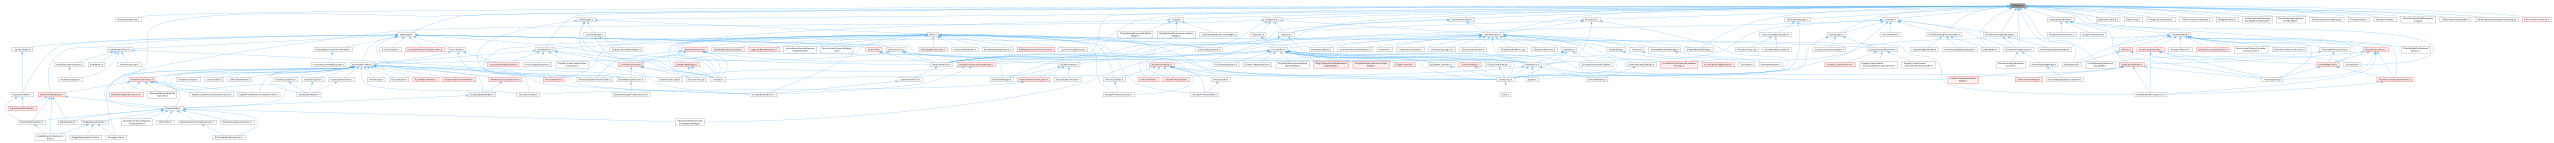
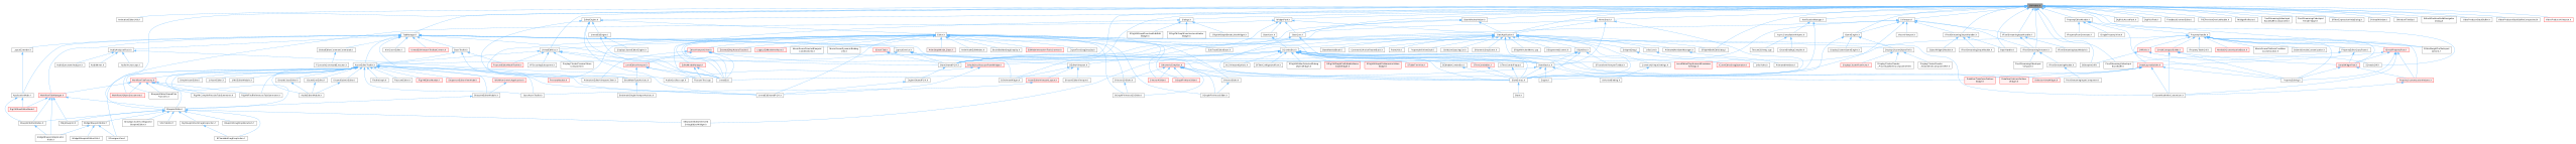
  digraph {
    fontname="Liberation Sans"
    node [color=grey40 fillcolor=white fontname="Liberation Sans" fontsize=10 shape=box style=filled]
    edge [color=steelblue1 dir=back fontname="Liberation Sans" fontsize=10 labelfontname=Helvetica labelfontsize=10 style=solid]
    n1 [color=gray40 fillcolor=grey60 fontcolor=black height=0.2 label="SWindow.h" width=0.4]
    n2 [height=0.2 label="AnimationEditorUtils.h" width=0.4]
    n3 [height=0.2 label="BlueprintEditor.h" width=0.4]
    n4 [height=0.2 label="Dialogs.h" width=0.4]
    n5 [height=0.2 label="DlgPickAssetPath.h" width=0.4]
    n6 [height=0.2 label="DlgPickPath.h" width=0.4]
    n7 [height=0.2 label="EditorEngine.h" width=0.4]
    n8 [height=0.2 label="SSkeletonWidget.h" width=0.4]
    n9 [height=0.2 label="UnrealEdMisc.h" width=0.4]
    n10 [height=0.2 label="FeedbackContextEditor.h" width=0.4]
    n11 [height=0.2 label="GameEngine.h" width=0.4]
    n12 [height=0.2 label="IPIEPreviewDeviceModule.h" width=0.4]
    n13 [height=0.2 label="IPixelStreaming2InputHandler.h" width=0.4]
    n14 [height=0.2 label="InputHandler.h" width=0.4]
    n15 [height=0.2 label="IPixelStreamingInputHandler.h" width=0.4]
    n16 [height=0.2 label="IPixelStreamingStreamer.h" width=0.4]
    n17 [height=0.2 label="IWidgetReflector.h" width=0.4]
    n18 [height=0.2 label="MenuStack.h" width=0.4]
    n19 [height=0.2 label="SlateApplication.h" width=0.4]
    n20 [height=0.2 label="SlateSharedPCH.h" width=0.4]
    n21 [height=0.2 label="SRigVMBulkEditDialog.h" width=0.4]
    n22 [height=0.2 label="NotificationManager.h" width=0.4]
    n23 [height=0.2 label="PixelStreamingVideoInput\lBackBuffer.h" width=0.4]
    n24 [height=0.2 label="PixelStreamingVideoInput\lBackBufferComposited.h" width=0.4]
    n25 [height=0.2 label="PixelStreamingVideoInput\lRenderTarget.h" width=0.4]
    n26 [height=0.2 label="PropertyEditorModule.h" width=0.4]
    n27 [height=0.2 label="SBlueprintDiff.h" width=0.4]
    n28 [height=0.2 label="SDetailsDiff.h" width=0.4]
    n29 [height=0.2 label="SSkinWeightProfileImport\lOptions.h" width=0.4]
    n30 [height=0.2 label="SFilterExpressionHelpDialog.h" width=0.4]
    n31 [height=0.2 label="SViewport.h" width=0.4]
    n32 [height=0.2 label="SVirtualWindow.h" width=0.4]
    n33 [height=0.2 label="SWindowTitleBar.h" width=0.4]
    n34 [height=0.2 label="SWorldPartitionBuildNavigation\lDialog.h" width=0.4]
    n35 [height=0.2 label="SlateCore.h" width=0.4]
    n36 [height=0.2 label="SlateWindowHelper.h" width=0.4]
    n37 [height=0.2 label="TabManager.h" width=0.4]
    n38 [height=0.2 label="VideoProducerBackBuffer.h" width=0.4]
    n39 [height=0.2 label="VideoProducerBackBufferComposited.h" width=0.4]
    n40 [color=red height=0.2 label="VideoProducerViewport.h" width=0.4]
    n41 [height=0.2 label="WidgetPath.h" width=0.4]
    n42 [height=0.2 label="BPVariableDragDropAction.h" width=0.4]
    n43 [height=0.2 label="BlueprintDragDropMenuItem.h" width=0.4]
    n44 [height=0.2 label="BlueprintEditorModes.h" width=0.4]
    n45 [height=0.2 label="IDisplayClusterConfigurator\lBlueprintEditor.h" width=0.4]
    n46 [height=0.2 label="MyBlueprintItemDragDropAction.h" width=0.4]
    n47 [height=0.2 label="SBlueprintEditorSelected\lDebugObjectWidget.h" width=0.4]
    n48 [height=0.2 label="SMyBlueprint.h" width=0.4]
    n49 [height=0.2 label="SSCSEditor.h" width=0.4]
    n50 [height=0.2 label="WidgetBlueprintEditor.h" width=0.4]
    n51 [height=0.2 label="SRigVMGraphBreakLinksWidget.h" width=0.4]
    n52 [height=0.2 label="SRigVMGraphFunctionBulkEdit\lWidget.h" width=0.4]
    n53 [height=0.2 label="SRigVMGraphFunctionLocalization\lWidget.h" width=0.4]
    n54 [height=0.2 label="UnrealEd.h" width=0.4]
    n55 [height=0.2 label="BookMarkTypeActions.h" width=0.4]
    n56 [height=0.2 label="Editor.h" width=0.4]
    n57 [height=0.2 label="UnrealEdSharedPCH.h" width=0.4]
    n58 [height=0.2 label="UnrealEdEngine.h" width=0.4]
    n59 [color=red fillcolor="#FFF0F0" height=0.2 label="LevelEditorViewport.h" width=0.4]
    n60 [height=0.2 label="AssetEditorToolkit.h" width=0.4]
    n61 [height=0.2 label="DisplayClusterPreviewShare\lComponent.h" width=0.4]
    n62 [color=red fillcolor="#FFF0F0" height=0.2 label="FractureEditorModeToolkit.h" width=0.4]
    n63 [height=0.2 label="VPScoutingSubsystem.h" width=0.4]
    n64 [height=0.2 label="DisplayClusterObjectRef.h" width=0.4]
    n65 [height=0.2 label="DisplayClusterGameEngine.h" width=0.4]
    n66 [height=0.2 label="Engine.h" width=0.4]
    n67 [height=0.2 label="IPixelStreaming2InputModule.h" width=0.4]
    n68 [height=0.2 label="ObjectWidget2Module.h" width=0.4]
    n69 [height=0.2 label="IPixelStreamingInputModule.h" width=0.4]
    n70 [height=0.2 label="IPixelStreamingModule.h" width=0.4]
    n71 [height=0.2 label="PixelStreamingVideoInput\lViewport.h" width=0.4]
    n72 [height=0.2 label="SlateExtras.h" width=0.4]
    n73 [height=0.2 label="SlateBasics.h" width=0.4]
    n74 [height=0.2 label="SubTrackEditorBase.h" width=0.4]
    n75 [height=0.2 label="AnimatedAttributeManager.h" width=0.4]
    n76 [height=0.2 label="CommonUIActionRouterBase.h" width=0.4]
    n77 [height=0.2 label="CommonUIInputSettings.h" width=0.4]
    n78 [height=0.2 label="DelayedDrag.h" width=0.4]
    n79 [height=0.2 label="PaintUtils.h" width=0.4]
    n80 [height=0.2 label="PropertyInfoViewStyle.h" width=0.4]
    n81 [height=0.2 label="SComboBox.h" width=0.4]
    n82 [height=0.2 label="SGridLineSpacingList.h" width=0.4]
    n83 [height=0.2 label="SNumericDropDown.h" width=0.4]
    n84 [height=0.2 label="SRigVMActionMenu.cpp" width=0.4]
    n85 [height=0.2 label="SSegmentedControl.h" width=0.4]
    n86 [height=0.2 label="SSpinBox.h" width=0.4]
    n87 [height=0.2 label="SlateMaterialBrush.h" width=0.4]
    n88 [height=0.2 label="UtilsCore.h" width=0.4]
    n89 [height=0.2 label="EngineSharedPCH.h" width=0.4]
    n90 [height=0.2 label="AsyncCompilationHelpers.h" width=0.4]
    n91 [height=0.2 label="IPropertyRowGenerator.h" width=0.4]
    n92 [height=0.2 label="ISinglePropertyView.h" width=0.4]
    n93 [height=0.2 label="PropertyEditing.h" width=0.4]
    n94 [height=0.2 label="PropertyHandle.h" width=0.4]
    n95 [height=0.2 label="SEditorViewport.h" width=0.4]
    n96 [height=0.2 label="IAssetViewport.h" width=0.4]
    n97 [height=0.2 label="BaseAssetToolkit.h" width=0.4]
    n98 [color=red fillcolor="#FFF0F0" height=0.2 label="WorkflowTabManager.h" width=0.4]
    n99 [height=0.2 label="ApplicationMode.h" width=0.4]
    n100 [height=0.2 label="AudioAnalyzerRack.h" width=0.4]
    n101 [height=0.2 label="BaseToolkit.h" width=0.4]
    n102 [height=0.2 label="GlobalEditorCommonCommands.h" width=0.4]
    n103 [height=0.2 label="LayoutExtender.h" width=0.4]
    n104 [height=0.2 label="LayoutService.h" width=0.4]
    n105 [height=0.2 label="MiniCurveEditor.h" width=0.4]
    n106 [color=red fillcolor="#FFF0F0" height=0.2 label="SDockTab.h" width=0.4]
    n107 [color=red fillcolor="#FFF0F0" height=0.2 label="UnrealEdViewportToolbarContext.h" width=0.4]
    n108 [height=0.2 label="SDesignerView.h" width=0.4]
    n109 [height=0.2 label="SlateUser.h" width=0.4]
    n110 [height=0.2 label="WidgetBlueprintApplication\lMode.h" width=0.4]
    n111 [height=0.2 label="WidgetBlueprintEditorUtils.h" width=0.4]
    n112 [height=0.2 label="BookmarkSingleViewportActions.h" width=0.4]
    n113 [fillcolor="#FFF0F0" height=0.2 label="AnimGraphNode_Base.h" width=0.4]
    n114 [height=0.2 label="AnimNodeEditModes.h" width=0.4]
    n115 [height=0.2 label="BrushBuilderDragDropOp.h" width=0.4]
    n116 [color=red fillcolor="#FFF0F0" height=0.2 label="EdModeInteractiveToolsContext.h" width=0.4]
    n117 [color=red fillcolor="#FFF0F0" height=0.2 label="EditorModeManager.h" width=0.4]
    n118 [height=0.2 label="FractureTool.cpp" width=0.4]
    n119 [color=red fillcolor="#FFF0F0" height=0.2 label="EditorViewportClient.h" width=0.4]
    n120 [height=0.2 label="ExportTextDragDropOp.h" width=0.4]
    n121 [fillcolor="#FFF0F0" height=0.2 label="ExternalDirtyActorsTracker.h" width=0.4]
    n122 [height=0.2 label="GameModeInfoCustomizer.h" width=0.4]
    n123 [color=red fillcolor="#FFF0F0" height=0.2 label="LegacyEdModeInterfaces.h" width=0.4]
    n124 [height=0.2 label="MovieSceneDirectorBlueprint\lConditionUtils.h" width=0.4]
    n125 [height=0.2 label="MovieSceneDynamicBinding\lUtils.h" width=0.4]
    n126 [color=red fillcolor="#FFF0F0" height=0.2 label="PersonaModule.h" width=0.4]
    n127 [color=red fillcolor="#FFF0F0" height=0.2 label="SGraphPinNumSlider.h" width=0.4]
    n128 [height=0.2 label="SGraphPinVector2DSlider.h" width=0.4]
    n129 [height=0.2 label="SGraphPinVectorSlider.h" width=0.4]
    n130 [height=0.2 label="SVector2DSlider.h" width=0.4]
    n131 [color=red fillcolor="#FFF0F0" height=0.2 label="SVector4Slider.h" width=0.4]
    n132 [height=0.2 label="SVectorSlider.h" width=0.4]
    n133 [height=0.2 label="DisplayClusterEditorEngine.h" width=0.4]
    n134 [height=0.2 label="DisplayClusterRender\l_ProceduralMeshComponentRef.h" width=0.4]
    n135 [height=0.2 label="DisplayClusterRender\l_StaticMeshComponentRef.h" width=0.4]
    n136 [color=red fillcolor="#FFF0F0" height=0.2 label="DisplayClusterRootActor.h" width=0.4]
    n137 [height=0.2 label="AnimationEditorViewportClient.h" width=0.4]
    n138 [color=red fillcolor="#FFF0F0" height=0.2 label="AssetEditorViewportLayout.h" width=0.4]
    n139 [height=0.2 label="SAssetEditorViewport.h" width=0.4]
    n140 [height=0.2 label="AudioEditorModule.h" width=0.4]
    n141 [height=0.2 label="BlueprintEditorModule.h" width=0.4]
    n142 [height=0.2 label="BlueprintEditorSharedTab\lFactories.h" width=0.4]
    n143 [height=0.2 label="FindInGraph.h" width=0.4]
    n144 [height=0.2 label="FractureEditor.h" width=0.4]
    n145 [height=0.2 label="ISoundClassEditor.h" width=0.4]
    n146 [height=0.2 label="ISoundCueEditor.h" width=0.4]
    n147 [height=0.2 label="ISoundSubmixEditor.h" width=0.4]
    n148 [height=0.2 label="RigVMCompilerResultsTabSummoner.h" width=0.4]
    n149 [color=red fillcolor="#FFF0F0" height=0.2 label="RigVMEditorModule.h" width=0.4]
    n150 [height=0.2 label="RigVMFindReferencesTabSummoner.h" width=0.4]
    n151 [color=red fillcolor="#FFF0F0" height=0.2 label="SequencerEditorViewModel.h" width=0.4]
    n152 [height=0.2 label="SimpleAssetEditor.h" width=0.4]
    n153 [height=0.2 label="UAssetEditor.h" width=0.4]
    n154 [height=0.2 label="UMGEditorModule.h" width=0.4]
    n155 [color=red fillcolor="#FFF0F0" height=0.2 label="WorkflowCentricApplication.h" width=0.4]
    n156 [color=red fillcolor="#FFF0F0" height=0.2 label="WorkflowTabFactory.h" width=0.4]
    n157 [color=red fillcolor="#FFF0F0" height=0.2 label="WorkflowUObjectDocuments.h" width=0.4]
    n158 [color=red fillcolor="#FFF0F0" height=0.2 label="RigVMNewEditorMode.h" width=0.4]
    n159 [height=0.2 label="PixelStreamingInputComponent.h" width=0.4]
    n160 [height=0.2 label="Slate.h" width=0.4]
    n161 [height=0.2 label="UIActionBinding.h" width=0.4]
    n162 [height=0.2 label="AnimatedAttribute.h" width=0.4]
    n163 [color=red fillcolor="#FFF0F0" height=0.2 label="ICurveEditorDragOperation.h" width=0.4]
    n164 [color=red fillcolor="#FFF0F0" height=0.2 label="DataflowTransformOutliner\lWidget.h" width=0.4]
+   n165 [color=red fillcolor="#FFF0F0" height=0.2 label="DataflowVerticesOutliner\lWidget.h" width=0.4]
    n166 [color=red fillcolor="#FFF0F0" height=0.2 label="LevelEditorPlayNetworkEmulation\lSettings.h" width=0.4]
    n167 [color=red fillcolor="#FFF0F0" height=0.2 label="SAudioOscilloscopePanelWidget.h" width=0.4]
    n168 [height=0.2 label="SCSVImportOptions.h" width=0.4]
    n169 [height=0.2 label="SEditableComboBox.h" width=0.4]
    n170 [height=0.2 label="SFilterConfiguratorRow.h" width=0.4]
    n171 [height=0.2 label="SRigVMEditorSelectedDebug\lObjectWidget.h" width=0.4]
    n172 [color=red fillcolor="#FFF0F0" height=0.2 label="SRigVMGraphPinEditableName\lValueWidget.h" width=0.4]
    n173 [color=red fillcolor="#FFF0F0" height=0.2 label="SRigVMGraphPinNameListValue\lWidget.h" width=0.4]
    n174 [color=red fillcolor="#FFF0F0" height=0.2 label="STableTreeView.h" width=0.4]
    n175 [color=red fillcolor="#FFF0F0" height=0.2 label="STextComboBox.h" width=0.4]
    n176 [height=0.2 label="STextComboPopup.h" width=0.4]
    n177 [color=red fillcolor="#FFF0F0" height=0.2 label="SelectionViewWidget.h" width=0.4]
    n178 [color=red fillcolor="#FFF0F0" height=0.2 label="SNumericEntryBox.h" width=0.4]
    n179 [height=0.2 label="STransformViewportToolbar.h" width=0.4]
    n180 [height=0.2 label="UtilsVideo.h" width=0.4]
    n181 [height=0.2 label="AudioOscilloscope.h" width=0.4]
    n182 [height=0.2 label="GroomBindingCompiler.h" width=0.4]
    n183 [height=0.2 label="Texture2DArray.cpp" width=0.4]
    n184 [color=red fillcolor="#FFF0F0" height=0.2 label="DetailCategoryBuilder.h" width=0.4]
    n185 [color=red fillcolor="#FFF0F0" height=0.2 label="DetailWidgetRow.h" width=0.4]
    n186 [color=red fillcolor="#FFF0F0" height=0.2 label="PropertyCustomizationHelpers.h" width=0.4]
    n187 [color=red fillcolor="#FFF0F0" height=0.2 label="DetailLayoutBuilder.h" width=0.4]
    n188 [color=red fillcolor="#FFF0F0" height=0.2 label="DiffUtils.h" width=0.4]
    n189 [color=red fillcolor="#FFF0F0" height=0.2 label="IDetailPropertyRow.h" width=0.4]
    n190 [height=0.2 label="IPropertyTableCell.h" width=0.4]
    n191 [color=red fillcolor="#FFF0F0" height=0.2 label="MediaIOCustomizationBase.h" width=0.4]
    n192 [height=0.2 label="MovieScenePlatformCondition\lCustomization.h" width=0.4]
    n193 [height=0.2 label="PropertyEditorCopyPaste.h" width=0.4]
    n194 [height=0.2 label="SubmixDetailsCustomization.h" width=0.4]
    n195 [height=0.2 label="AudioMeter.h" width=0.4]
-   n196 [height=0.2 label="AudioSpectrogram.h" width=0.4]
    n197 [height=0.2 label="AudioSpectrumAnalyzer.h" width=0.4]
    n198 [height=0.2 label="AudioVectorscope.h" width=0.4]
    n199 [height=0.2 label="FConsoleCommandExecutor.h" width=0.4]
    n1 -> n2
    n1 -> n3
    n1 -> n4
    n1 -> n5
    n1 -> n6
    n1 -> n7
    n1 -> n8
    n1 -> n9
    n1 -> n10
    n1 -> n11
    n1 -> n12
    n1 -> n13
    n1 -> n14
    n1 -> n15
    n1 -> n16
    n1 -> n17
    n1 -> n18
    n1 -> n19
    n1 -> n20
    n1 -> n21
    n1 -> n22
    n1 -> n23
    n1 -> n24
    n1 -> n25
    n1 -> n26
    n1 -> n27
    n1 -> n28
    n1 -> n29
    n1 -> n30
    n1 -> n31
    n1 -> n32
    n1 -> n33
    n1 -> n34
    n1 -> n35
    n1 -> n36
    n1 -> n37
    n1 -> n38
    n1 -> n39
    n1 -> n40
    n1 -> n41
    n3 -> n42
    n3 -> n43
    n3 -> n44
    n3 -> n45
    n3 -> n46
    n3 -> n47
    n3 -> n48
    n3 -> n49
    n3 -> n50
    n4 -> n51
    n4 -> n52
    n4 -> n53
    n4 -> n54
    n7 -> n54
    n7 -> n55
    n7 -> n56
    n7 -> n57
    n7 -> n58
    n9 -> n54
    n9 -> n59
    n9 -> n60
    n9 -> n61
    n9 -> n62
    n9 -> n63
    n11 -> n64
    n11 -> n65
    n11 -> n66
    n13 -> n14
    n13 -> n67
    n13 -> n68
    n15 -> n16
    n15 -> n69
    n16 -> n70
    n16 -> n71
    n18 -> n19
    n18 -> n20
    n18 -> n72
    n18 -> n73
    n19 -> n20
    n19 -> n21
    n19 -> n72
    n19 -> n73
    n19 -> n74
    n19 -> n75
    n19 -> n76
    n19 -> n77
    n19 -> n78
    n19 -> n79
    n19 -> n80
    n19 -> n81
    n19 -> n82
    n19 -> n83
    n19 -> n84
    n19 -> n85
    n19 -> n86
    n19 -> n87
    n19 -> n88
    n20 -> n89
    n22 -> n72
    n22 -> n90
    n26 -> n91
    n26 -> n92
    n26 -> n93
    n26 -> n94
    n31 -> n11
    n31 -> n13
    n31 -> n15
    n31 -> n16
    n31 -> n72
    n31 -> n73
    n31 -> n95
    n31 -> n96
    n35 -> n66
    n35 -> n73
    n36 -> n19
    n36 -> n20
    n36 -> n35
    n37 -> n20
    n37 -> n60
    n37 -> n72
    n37 -> n73
    n37 -> n97
    n37 -> n98
    n37 -> n99
    n37 -> n100
    n37 -> n101
    n37 -> n102
    n37 -> n103
    n37 -> n104
    n37 -> n105
    n37 -> n106
    n37 -> n107
    n41 -> n19
    n41 -> n20
    n41 -> n35
    n41 -> n108
    n41 -> n109
    n44 -> n110
    n46 -> n42
    n50 -> n108
    n50 -> n110
    n50 -> n111
    n55 -> n112
    n56 -> n9
    n56 -> n54
    n56 -> n55
    n56 -> n57
    n56 -> n64
    n56 -> n74
    n56 -> n113
    n56 -> n114
    n56 -> n115
    n56 -> n116
    n56 -> n117
    n56 -> n118
    n56 -> n119
    n56 -> n120
    n56 -> n121
    n56 -> n122
    n56 -> n123
    n56 -> n124
    n56 -> n125
    n56 -> n126
    n56 -> n127
    n56 -> n128
    n56 -> n129
    n56 -> n130
    n56 -> n131
    n56 -> n132
    n58 -> n54
    n58 -> n133
    n59 -> n54
    n59 -> n55
    n59 -> n118
    n60 -> n3
    n60 -> n57
    n60 -> n97
    n60 -> n126
    n60 -> n137
    n60 -> n140
    n60 -> n141
    n60 -> n142
    n60 -> n143
    n60 -> n144
    n60 -> n145
    n60 -> n146
    n60 -> n147
    n60 -> n148
    n60 -> n149
    n60 -> n150
    n60 -> n151
    n60 -> n152
    n60 -> n153
    n60 -> n154
    n60 -> n155
    n60 -> n156
    n60 -> n157
    n64 -> n134
    n64 -> n135
    n64 -> n136
    n70 -> n159
    n72 -> n160
    n73 -> n54
    n73 -> n66
    n73 -> n72
    n73 -> n161
    n75 -> n162
    n77 -> n161
    n78 -> n163
    n81 -> n20
    n81 -> n47
    n81 -> n72
    n81 -> n73
    n81 -> n164
+   n81 -> n165
    n81 -> n166
    n81 -> n167
    n81 -> n168
    n81 -> n169
    n81 -> n170
    n81 -> n171
    n81 -> n172
    n81 -> n173
    n81 -> n174
    n81 -> n175
    n81 -> n176
    n81 -> n177
    n86 -> n72
    n86 -> n73
    n86 -> n178
    n86 -> n179
    n88 -> n180
    n89 -> n57
    n90 -> n182
    n90 -> n183
-   n94 -> n27
+   n94 -> n29
    n94 -> n93
    n94 -> n166
    n94 -> n184
    n94 -> n185
    n94 -> n186
    n94 -> n187
    n94 -> n188
    n94 -> n189
    n94 -> n190
    n94 -> n191
    n94 -> n192
    n94 -> n193
    n94 -> n194
    n95 -> n8
    n95 -> n138
    n95 -> n139
    n98 -> n3
    n98 -> n44
    n98 -> n48
    n98 -> n110
    n98 -> n158
    n99 -> n44
    n99 -> n158
    n100 -> n181
    n100 -> n195
-   n100 -> n196
    n100 -> n197
    n100 -> n198
    n101 -> n57
    n101 -> n60
    n101 -> n62
    n102 -> n199
    n103 -> n99
    n104 -> n20
    n104 -> n60
    n104 -> n72
    n104 -> n73
    n106 -> n20
    n106 -> n72
    n109 -> n81
    n117 -> n54
    n117 -> n118
    n119 -> n8
    n119 -> n54
    n119 -> n59
    n119 -> n95
    n119 -> n137
    n130 -> n128
    n132 -> n129
    n138 -> n97
    n141 -> n3
    n145 -> n140
    n146 -> n140
    n147 -> n140
    n155 -> n141
    n156 -> n3
    n156 -> n98
    n156 -> n142
    n156 -> n148
    n156 -> n150
    n156 -> n157
    n167 -> n57
    n167 -> n181
    n169 -> n72
    n175 -> n72
    n176 -> n72
    n178 -> n72
    n178 -> n127
    n178 -> n128
    n178 -> n129
    n178 -> n130
    n178 -> n131
    n178 -> n132
    n184 -> n93
    n184 -> n122
    n184 -> n185
    n185 -> n93
    n185 -> n186
    n186 -> n122
    n187 -> n93
    n187 -> n122
    n187 -> n164
+   n187 -> n165
    n187 -> n177
    n188 -> n27
    n188 -> n28
    n189 -> n93
    n189 -> n122
    n189 -> n185
    n189 -> n186
    n189 -> n187
    n193 -> n23
    n193 -> n185
-   n197 -> n196
  }
